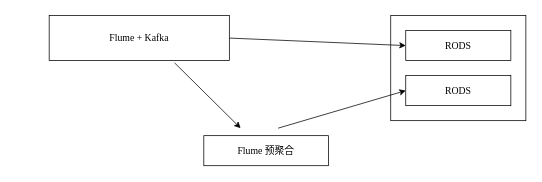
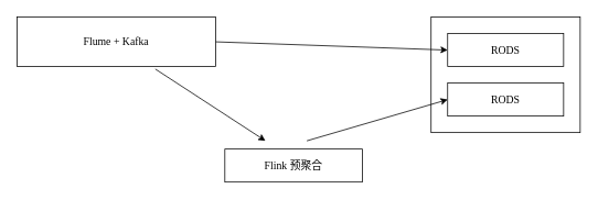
  <mxCell id="0" />
  <mxCell id="1" parent="0" />
- <mxCell id="2" value="Flume + Kafka" style="rounded=0;whiteSpace=wrap;html=1;fontFamily=Comic Sans MS;fontSize=13;" vertex="1" parent="1"><mxGeometry x="65" y="20" width="240" height="60" as="geometry" /></mxCell>
+ <mxCell id="2" value="Flume + Kafka" style="rounded=0;whiteSpace=wrap;html=1;fontFamily=Comic Sans MS;fontSize=13;" vertex="1" parent="1"><mxGeometry x="20" y="20" width="240" height="60" as="geometry" /></mxCell>
  <mxCell id="3" value="" style="rounded=0;whiteSpace=wrap;html=1;fontFamily=Comic Sans MS;fontSize=13;" vertex="1" parent="1"><mxGeometry x="520" y="20" width="180" height="140" as="geometry" /></mxCell>
  <mxCell id="4" value="RODS" style="rounded=0;whiteSpace=wrap;html=1;fontFamily=Comic Sans MS;fontSize=13;" vertex="1" parent="1"><mxGeometry x="540" y="40" width="140" height="40" as="geometry" /></mxCell>
  <mxCell id="5" value="RODS" style="rounded=0;whiteSpace=wrap;html=1;fontFamily=Comic Sans MS;fontSize=13;" vertex="1" parent="1"><mxGeometry x="540" y="100" width="140" height="40" as="geometry" /></mxCell>
- <mxCell id="6" value="Flume 预聚合" style="rounded=0;whiteSpace=wrap;html=1;fontFamily=Comic Sans MS;fontSize=13;" vertex="1" parent="1"><mxGeometry x="271" y="180" width="166" height="40" as="geometry" /></mxCell>
+ <mxCell id="6" value="Flink 预聚合" style="rounded=0;whiteSpace=wrap;html=1;fontFamily=Comic Sans MS;fontSize=13;" vertex="1" parent="1"><mxGeometry x="271" y="180" width="166" height="40" as="geometry" /></mxCell>
  <mxCell id="7" value="" style="endArrow=classic;html=1;rounded=0;exitX=0.696;exitY=1.05;exitDx=0;exitDy=0;exitPerimeter=0;fontFamily=Comic Sans MS;fontSize=13;" edge="1" parent="1" source="2"><mxGeometry width="50" height="50" relative="1" as="geometry"><mxPoint x="160" y="170" as="sourcePoint" /><mxPoint x="320" y="170" as="targetPoint" /></mxGeometry></mxCell>
  <mxCell id="8" value="" style="endArrow=classic;html=1;rounded=0;entryX=0;entryY=0.5;entryDx=0;entryDy=0;fontFamily=Comic Sans MS;fontSize=13;" edge="1" parent="1" target="5"><mxGeometry width="50" height="50" relative="1" as="geometry"><mxPoint x="370" y="170" as="sourcePoint" /><mxPoint x="330" y="180" as="targetPoint" /></mxGeometry></mxCell>
  <mxCell id="9" value="" style="endArrow=classic;html=1;rounded=0;exitX=1;exitY=0.5;exitDx=0;exitDy=0;entryX=0;entryY=0.5;entryDx=0;entryDy=0;fontFamily=Comic Sans MS;fontSize=13;" edge="1" parent="1" source="2" target="4"><mxGeometry width="50" height="50" relative="1" as="geometry"><mxPoint x="340" y="210" as="sourcePoint" /><mxPoint x="390" y="160" as="targetPoint" /></mxGeometry></mxCell>
